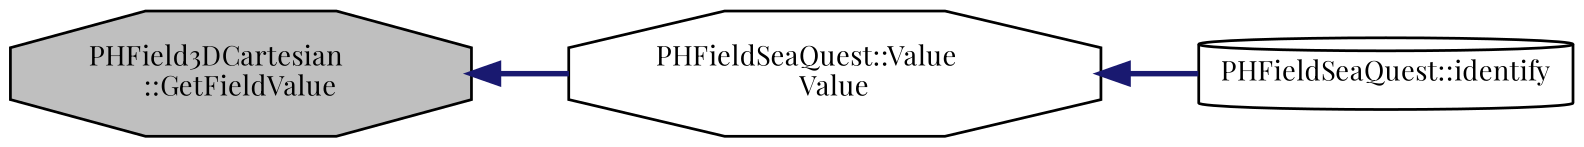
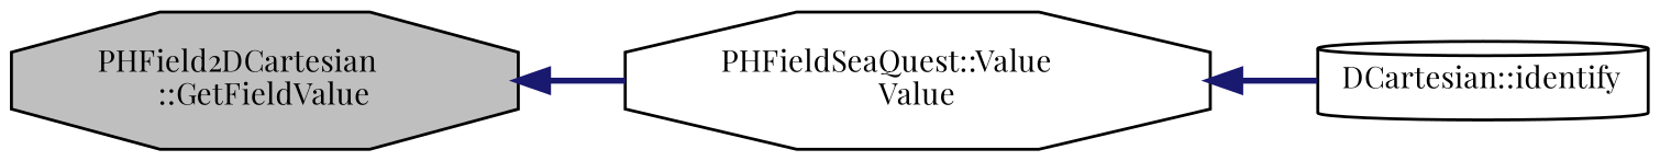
  digraph {
    fontname="Playfair Display"
    rankdir=LR
    node [color=black fontname="Playfair Display" fontsize=10 shape=octagon]
    edge [color=midnightblue dir=back fontname="Playfair Display" fontsize=10 labelfontname=FreeSans labelfontsize=10 style=bold]
-   n1 [fillcolor=grey75 fontcolor=black height=0.2 label="PHField3DCartesian\l::GetFieldValue" style=filled width=0.4]
+   n1 [fillcolor=grey75 fontcolor=black height=0.2 label="PHField2DCartesian\l::GetFieldValue" style=filled width=0.4]
    n2 [height=0.2 label="PHFieldSeaQuest::Value\lValue" width=0.4]
-   n3 [height=0.2 label="PHFieldSeaQuest::identify" shape=cylinder width=0.4]
+   n3 [height=0.2 label="DCartesian::identify" shape=cylinder width=0.4]
    n1 -> n2
    n2 -> n3
  }
